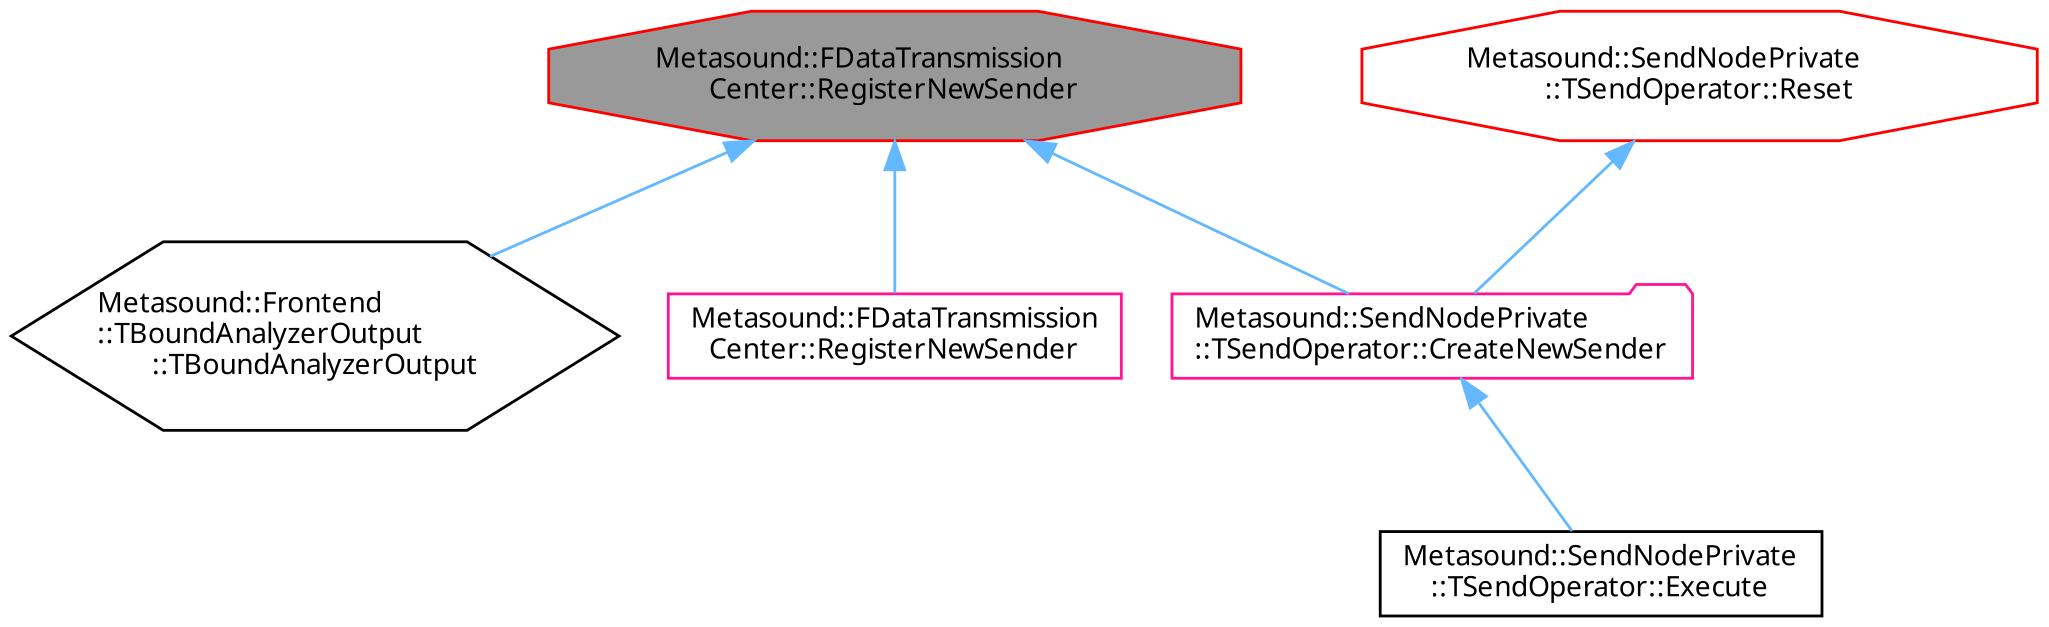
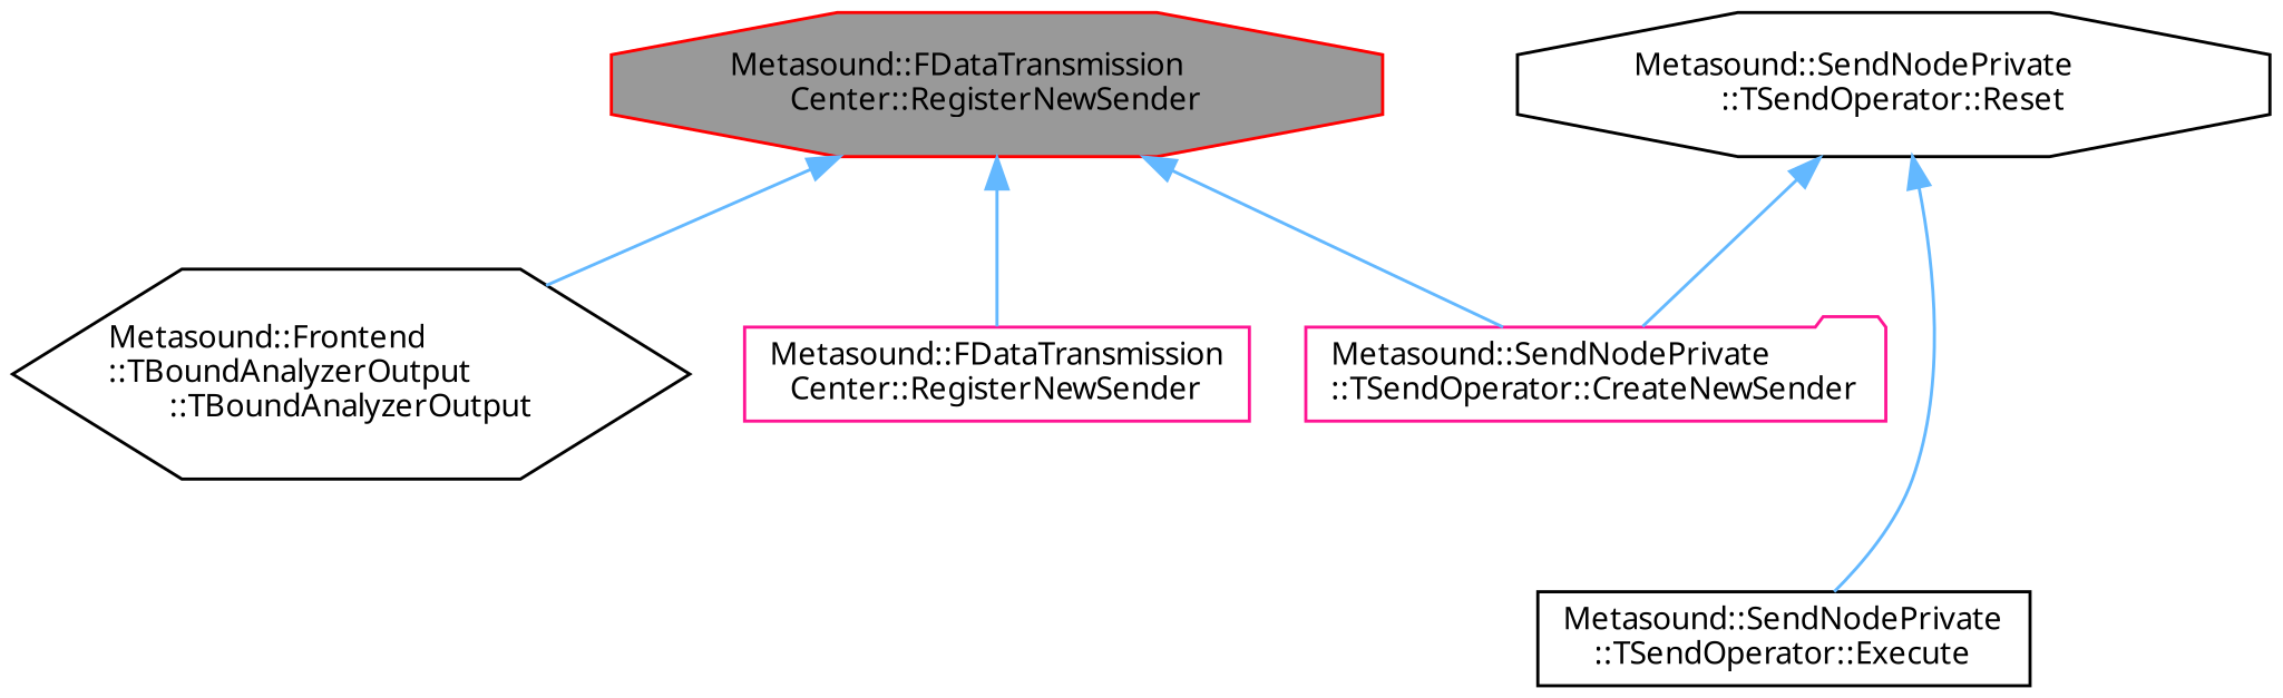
  digraph {
    fontname="Noto Sans"
    rankdir=TB
    node [color=red fillcolor=white fontname="Noto Sans" fontsize=10 shape=octagon style=filled]
    edge [color=steelblue1 dir=back fontname="Noto Sans" fontsize=10 labelfontname=Helvetica labelfontsize=10 style=solid]
    n1 [fillcolor=grey60 fontcolor=black height=0.2 label="Metasound::FDataTransmission\lCenter::RegisterNewSender" width=0.4]
    n2 [color=black height=0.2 label="Metasound::Frontend\l::TBoundAnalyzerOutput\l::TBoundAnalyzerOutput" shape=hexagon width=0.4]
    n3 [color=deeppink height=0.2 label="Metasound::SendNodePrivate\l::TSendOperator::CreateNewSender" shape=folder width=0.4]
    n4 [color=deeppink height=0.2 label="Metasound::FDataTransmission\lCenter::RegisterNewSender" shape=box width=0.4]
    n5 [color=black height=0.2 label="Metasound::SendNodePrivate\l::TSendOperator::Execute" shape=box width=0.4]
-   n6 [height=0.2 label="Metasound::SendNodePrivate\l::TSendOperator::Reset" width=0.4]
+   n6 [color=black height=0.2 label="Metasound::SendNodePrivate\l::TSendOperator::Reset" width=0.4]
    n1 -> n2
    n1 -> n3
    n1 -> n4
-   n3 -> n5
+   n6 -> n5
    n6 -> n3
  }
